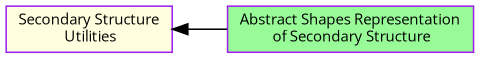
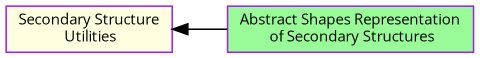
  digraph {
    rankdir=LR
    fontname="Open Sans"
    node [color=purple fontname="Open Sans" fontsize=10 shape=box style=filled]
    n1 [fillcolor=lightyellow height=0.2 label="Secondary Structure\l Utilities" width=0.4]
-   n2 [fillcolor=palegreen fontcolor=black height=0.2 label="Abstract Shapes Representation\l of Secondary Structure" width=0.4]
+   n2 [fillcolor=palegreen fontcolor=black height=0.2 label="Abstract Shapes Representation\l of Secondary Structures" width=0.4]
    n1 -> n2 [dir=back fontname="Open Sans" fontsize=10 labelfontname=Helvetica labelfontsize=10 shape=plaintext style=solid]
  }
